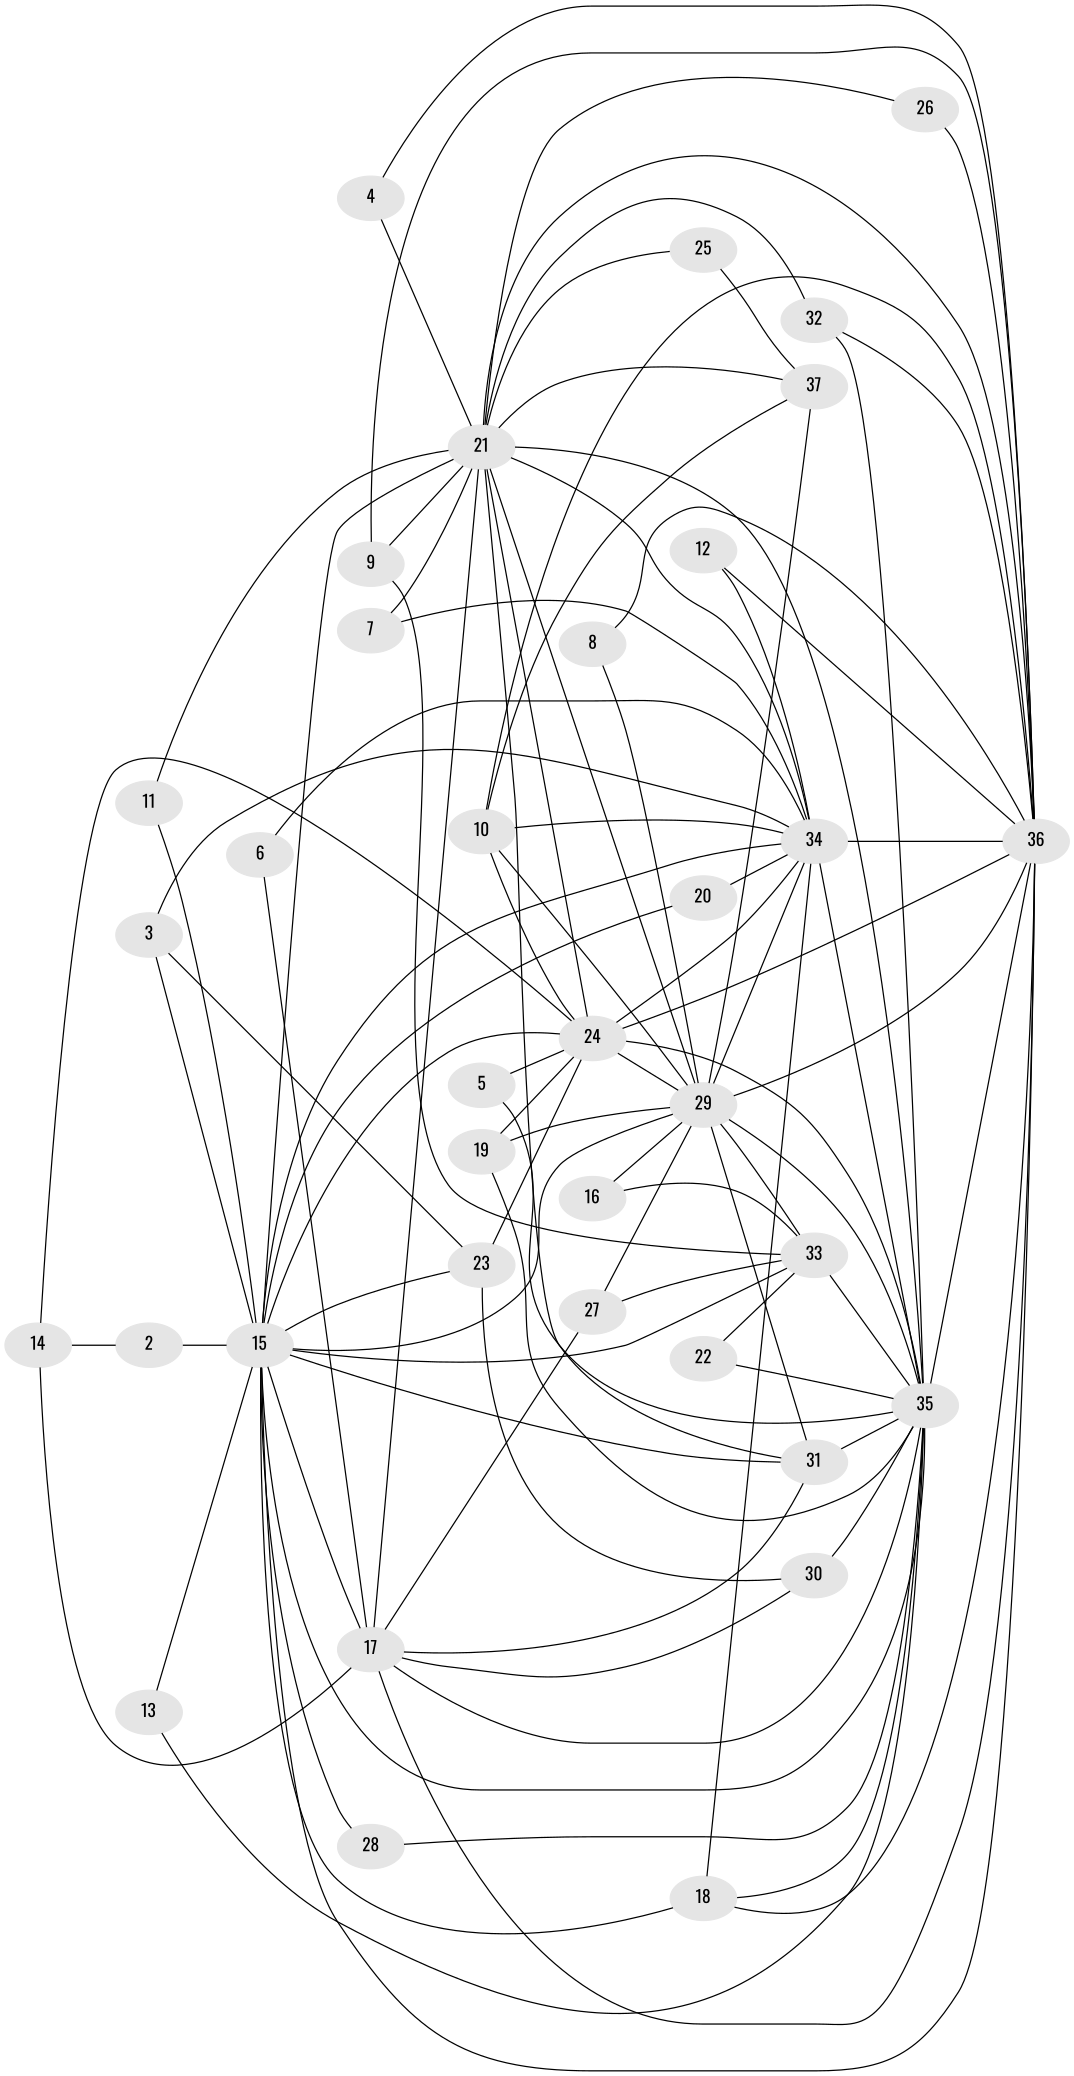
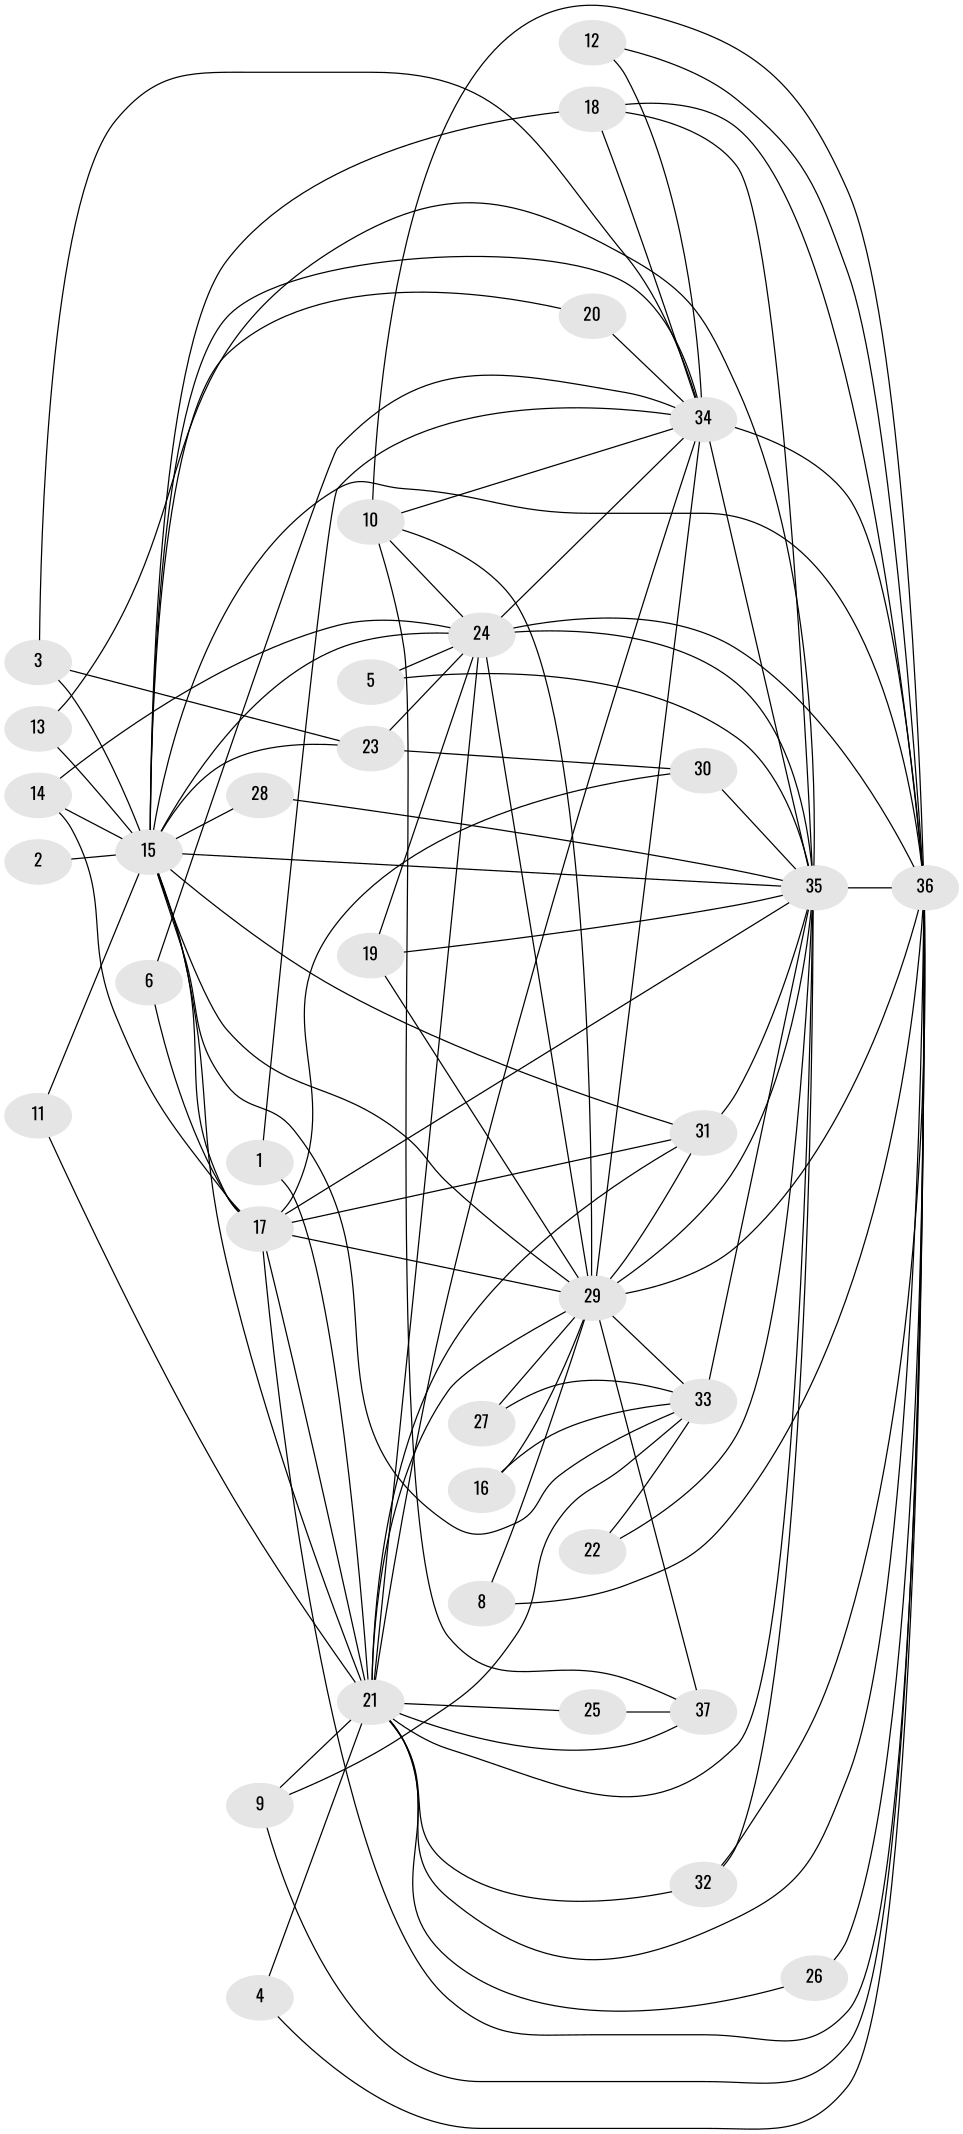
  graph {
    fontname=Oswald
    rankdir=LR
    node [color=gray90 fontname=Oswald style=filled]
    edge [fontname=Oswald weight=1.0]
-   1 [label=7]
+   1
    21
    34
    36
    24
    35
    29
    37
    31
    32
    25
    26
    2
    15
    23
    17
    33
    18
    20
    28
    3
    30
    4
    5
    6
    8
    9
    10
    11
    12
    13
    14
    16
    19
    22
    27
    1 -- 21
    1 -- 34
    21 -- 34
    21 -- 36
    21 -- 24
    21 -- 35 [weight=3.0]
    21 -- 29 [weight=3.0]
    21 -- 37 [weight=2.0]
    21 -- 31
    21 -- 32 [weight=2.0]
    21 -- 25
    21 -- 26
    34 -- 36
    34 -- 35 [weight=2.0]
    24 -- 34
    24 -- 36
    24 -- 35 [weight=2.0]
    24 -- 29
    35 -- 36 [weight=2.0]
    29 -- 34
    29 -- 36
    29 -- 35 [weight=3.0]
    29 -- 37
    29 -- 31
    29 -- 33
    31 -- 35
    32 -- 36
    32 -- 35
    25 -- 37
    26 -- 36
    2 -- 15 [weight=2.0]
    15 -- 21 [weight=2.0]
    15 -- 34 [weight=2.0]
    15 -- 36 [weight=2.0]
    15 -- 24 [weight=4.0]
    15 -- 35 [weight=5.0]
    15 -- 29 [weight=2.0]
    15 -- 31
    15 -- 23
    15 -- 17 [weight=2.0]
    15 -- 33
    15 -- 18
    15 -- 20
    15 -- 28
    23 -- 24 [weight=2.0]
    23 -- 30
    17 -- 21
    17 -- 36
    17 -- 35 [weight=2.0]
-   17 -- 27
+   17 -- 29
    17 -- 31
    17 -- 30
    33 -- 35
    18 -- 34
    18 -- 36
    18 -- 35
    20 -- 34
    28 -- 35
    3 -- 34
    3 -- 15
    3 -- 23
    30 -- 35 [weight=3.0]
    4 -- 21
    4 -- 36
    5 -- 24
    5 -- 35
    6 -- 34
    6 -- 17
    8 -- 36
    8 -- 29
    9 -- 21
    9 -- 36
    9 -- 33
    10 -- 34
    10 -- 36
    10 -- 24
    10 -- 29
    10 -- 37
    11 -- 21
    11 -- 15
    12 -- 34
    12 -- 36
    13 -- 35
    13 -- 15
    14 -- 24
-   14 -- 2
+   14 -- 15
    14 -- 17
    16 -- 29
    16 -- 33
    19 -- 24
    19 -- 35
    19 -- 29
    22 -- 35
    22 -- 33
    27 -- 29
    27 -- 33
  }
